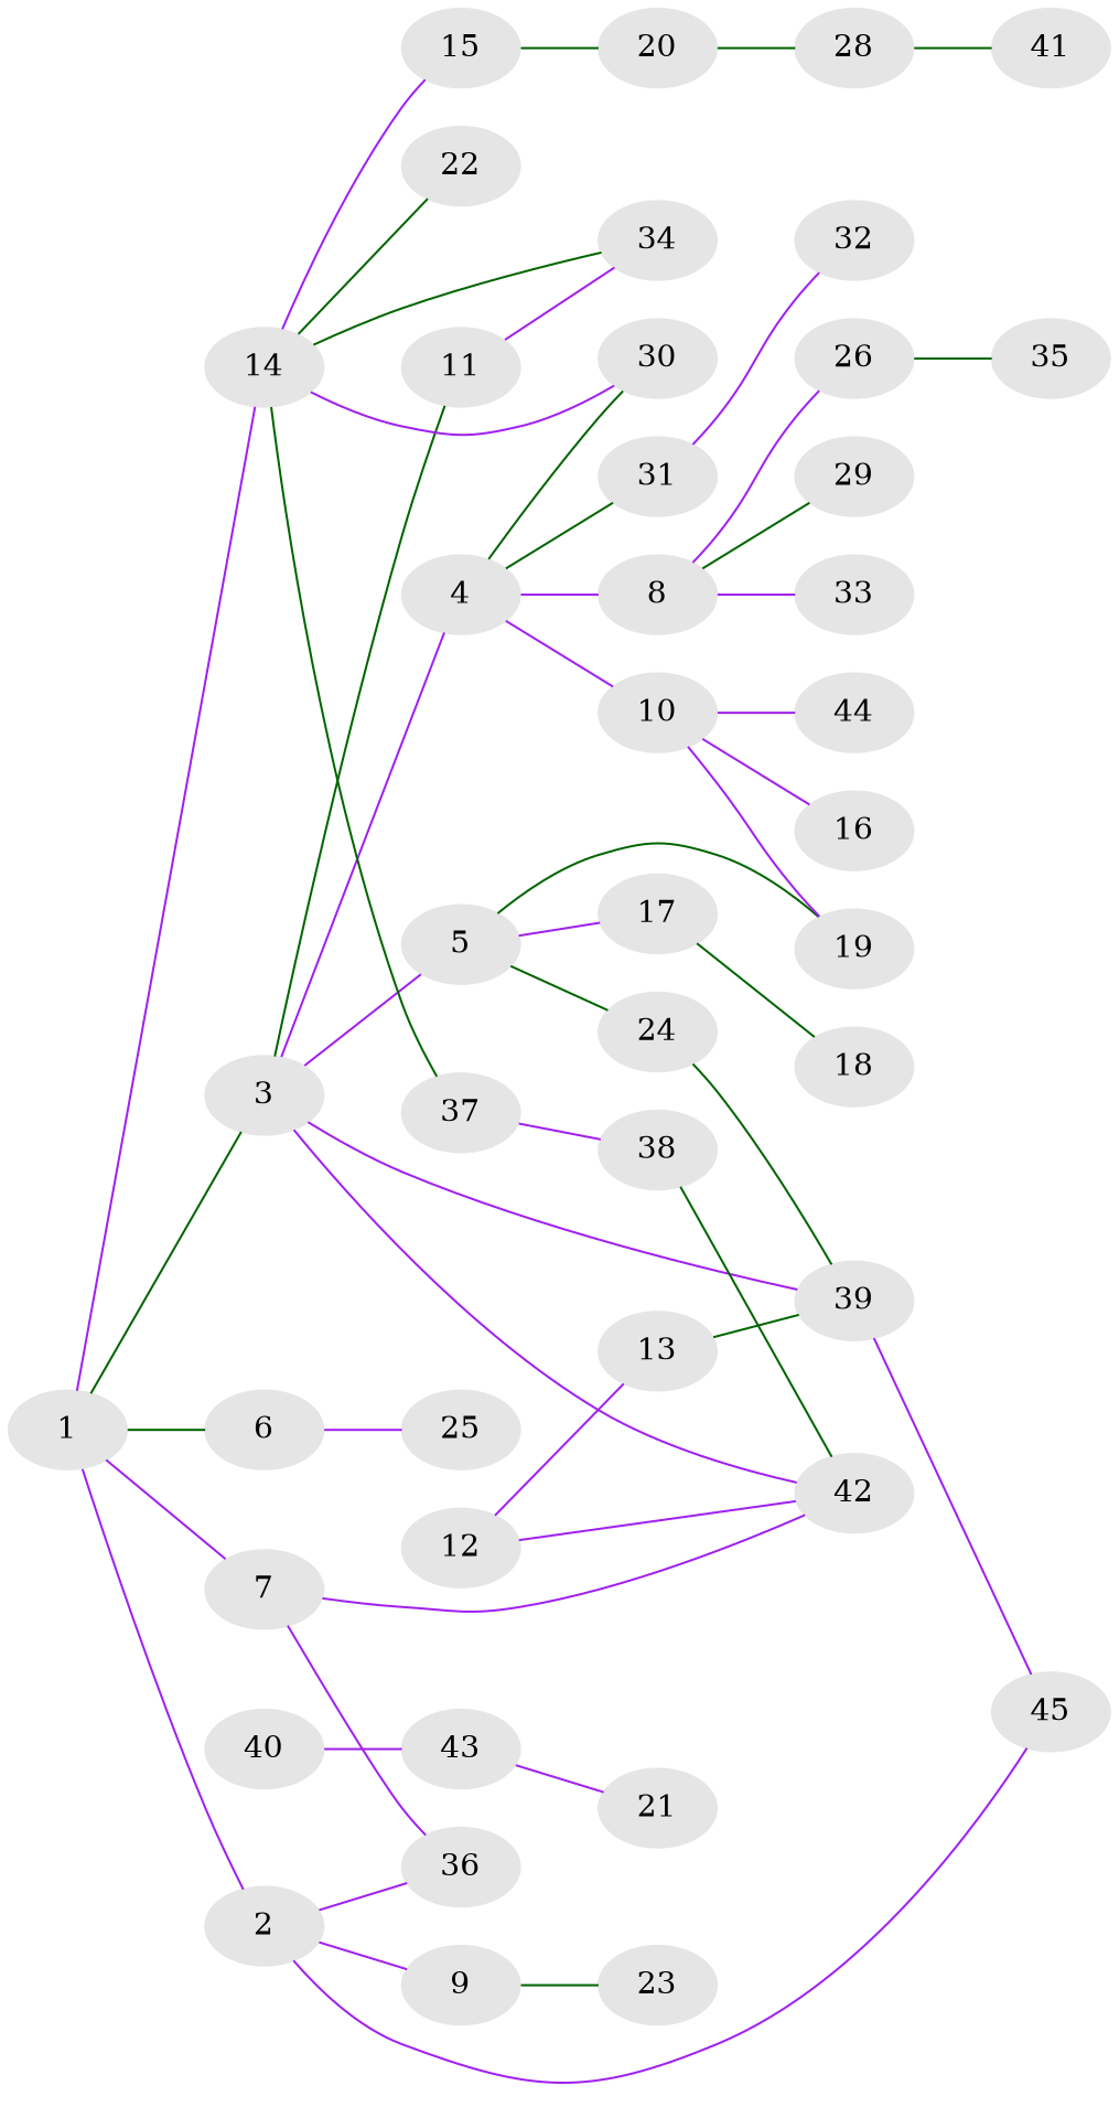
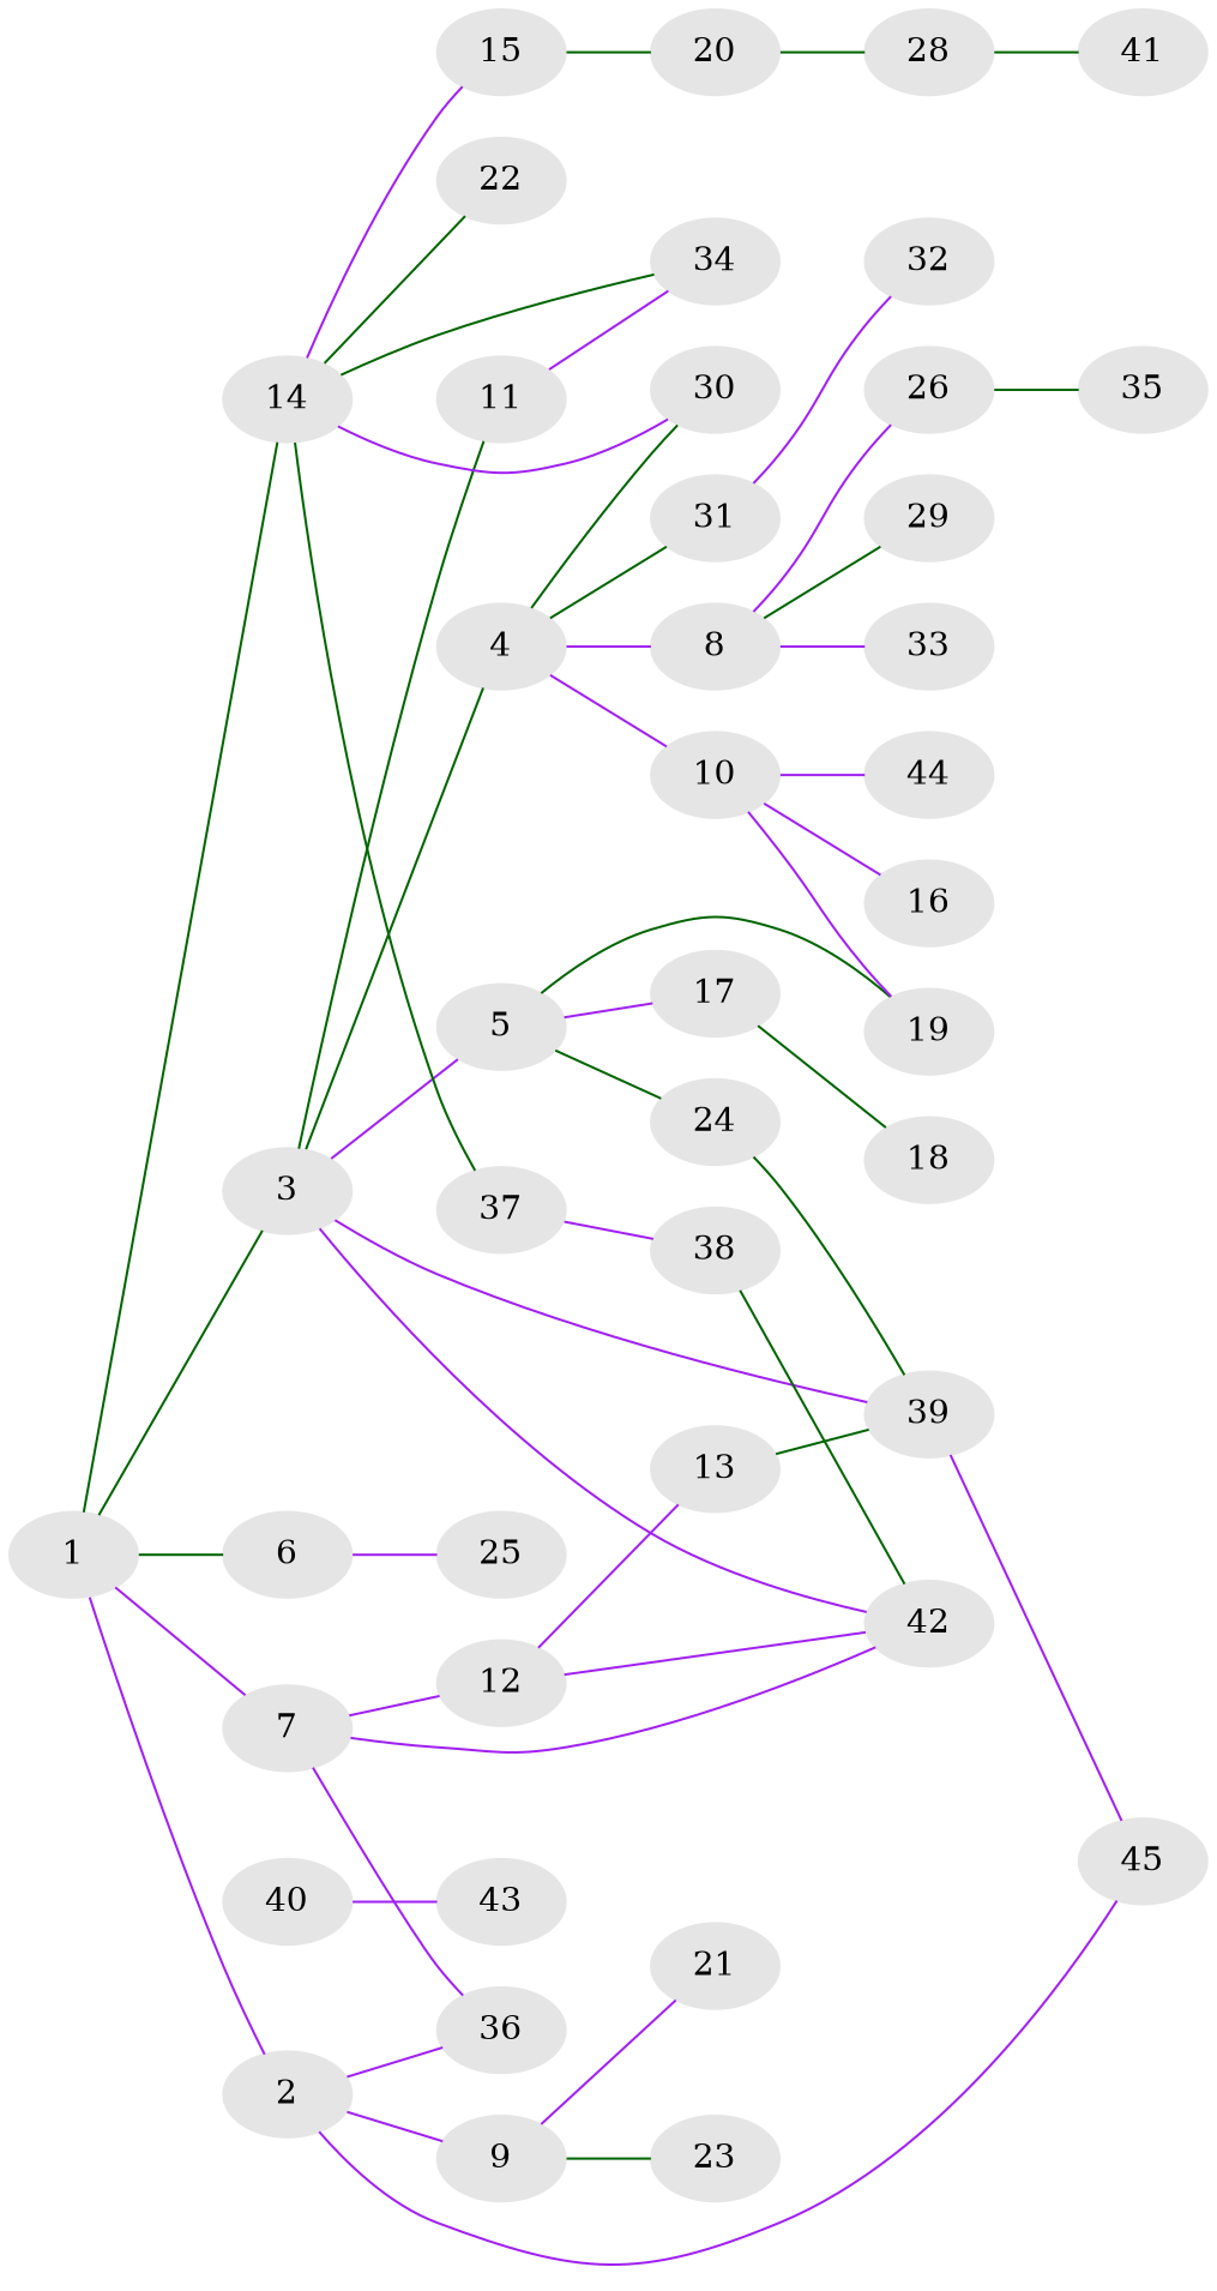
  graph {
    rankdir=LR
    node [color=gray90 style=filled]
    edge [color=purple weight=1.0]
    1
    2
    3
    6
    7
    14
    9
    36
    45
    4
    5
    11
    39
    42
    25
    12
    30
    34
    15
    22
    37
    21
    23
    8
    10
    31
    17
    19
    24
    26
    29
    33
    16
    44
    32
    18
    13
    35
    20
    38
    28
    41
    40
    43
    1 -- 2
    1 -- 3 [color=darkgreen]
    1 -- 6 [color=darkgreen]
    1 -- 7
-   1 -- 14
+   1 -- 14 [color=darkgreen]
    2 -- 9
    2 -- 36
    2 -- 45
-   3 -- 4
+   3 -- 4 [color=darkgreen]
    3 -- 5
    3 -- 11 [color=darkgreen]
    3 -- 39
    3 -- 42
    6 -- 25
    7 -- 36
    7 -- 42
+   7 -- 12
    14 -- 30
    14 -- 34 [color=darkgreen]
    14 -- 15
    14 -- 22 [color=darkgreen]
    14 -- 37 [color=darkgreen]
-   43 -- 21
+   9 -- 21
    9 -- 23 [color=darkgreen]
    4 -- 30 [color=darkgreen]
    4 -- 8
    4 -- 10
    4 -- 31 [color=darkgreen]
    5 -- 17
    5 -- 19 [color=darkgreen]
    5 -- 24 [color=darkgreen]
    11 -- 34
    39 -- 45
    12 -- 42
    12 -- 13
    15 -- 20 [color=darkgreen]
    37 -- 38
    8 -- 26
    8 -- 29 [color=darkgreen]
    8 -- 33
    10 -- 19
    10 -- 16
    10 -- 44
    31 -- 32
    17 -- 18 [color=darkgreen]
    24 -- 39 [color=darkgreen]
    26 -- 35 [color=darkgreen]
    13 -- 39 [color=darkgreen]
    20 -- 28 [color=darkgreen]
    38 -- 42 [color=darkgreen]
    28 -- 41 [color=darkgreen]
    40 -- 43
  }
